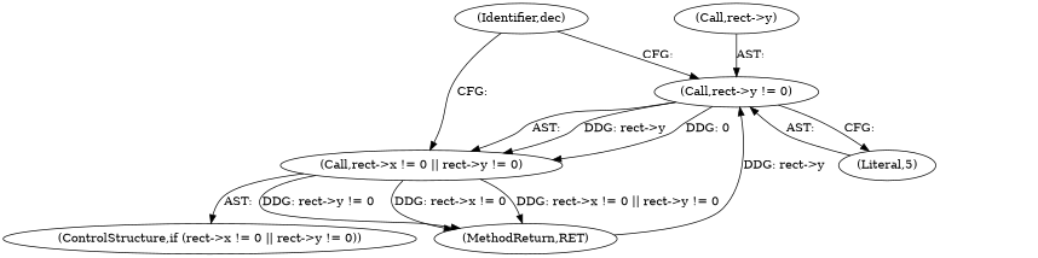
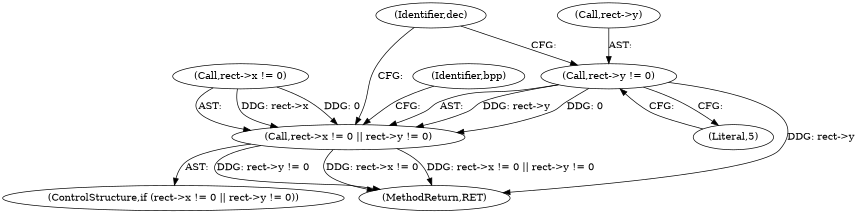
  digraph {
    n1 [label="(Call,rect->y != 0)"]
    n2 [label="(Call,rect->x != 0 || rect->y != 0)"]
    n3 [label="(MethodReturn,RET)"]
    n4 [label="(Literal,5)"]
    n5 [label="(ControlStructure,if (rect->x != 0 || rect->y != 0))"]
+   n6 [label="(Call,rect->x != 0)"]
    n7 [label="(Identifier,dec)"]
+   n8 [label="(Identifier,bpp)"]
    n9 [label="(Call,rect->y)"]
    n1 -> n2 [label="AST: "]
    n1 -> n2 [label="DDG: rect->y"]
    n1 -> n2 [label="DDG: 0"]
-   n3 -> n1 [label="DDG: rect->y"]
+   n1 -> n3 [label="DDG: rect->y"]
    n1 -> n4 [label="CFG: "]
    n2 -> n3 [label="DDG: rect->y != 0"]
    n2 -> n3 [label="DDG: rect->x != 0"]
    n2 -> n3 [label="DDG: rect->x != 0 || rect->y != 0"]
    n2 -> n5 [label="AST: "]
-   n4 -> n1 [label="AST: "]
+   n4 -> n1 [label="CFG: "]
+   n6 -> n2 [label="AST: "]
+   n6 -> n2 [label="DDG: rect->x"]
+   n6 -> n2 [label="DDG: 0"]
    n7 -> n1 [label="CFG: "]
    n7 -> n2 [label="CFG: "]
+   n8 -> n2 [label="CFG: "]
    n9 -> n1 [label="AST: "]
  }
